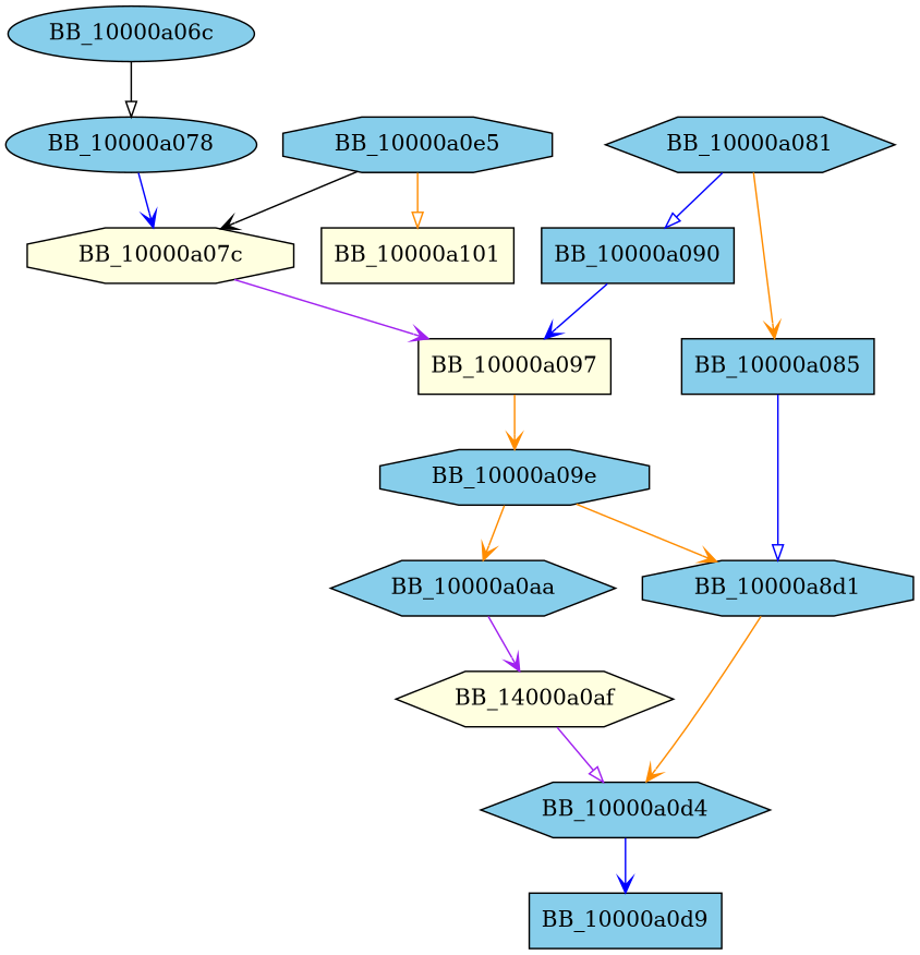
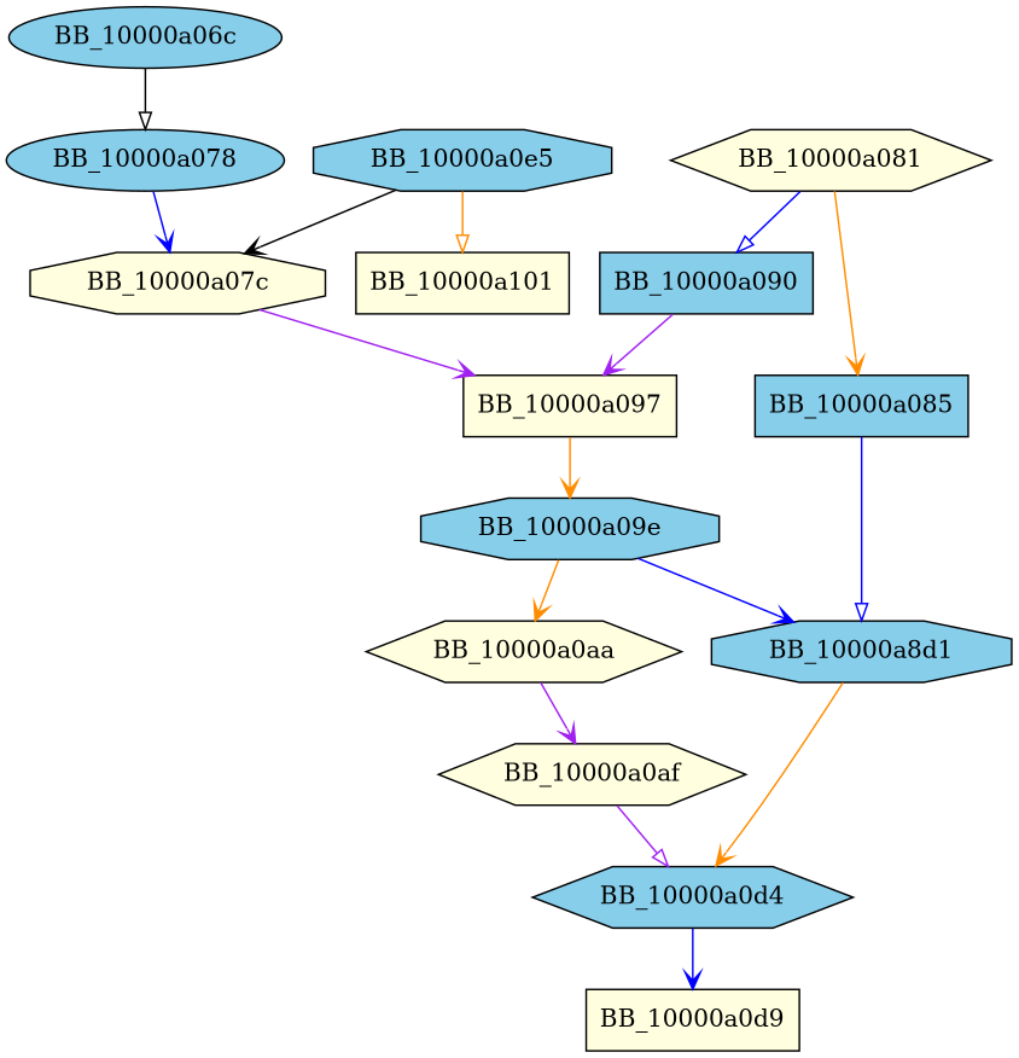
  digraph {
    node [fillcolor=skyblue shape=box style=filled]
    edge [arrowhead=vee color=darkorange]
    BB_10000a06c [shape=ellipse]
    BB_10000a078 [shape=ellipse]
    BB_10000a07c [fillcolor=lightyellow shape=octagon]
    BB_10000a097 [fillcolor=lightyellow]
-   BB_10000a081 [shape=hexagon]
+   BB_10000a081 [fillcolor=lightyellow shape=hexagon]
    BB_10000a085
    BB_10000a090
    n8 [label=BB_10000a8d1 shape=octagon]
    BB_10000a0d4 [shape=hexagon]
    BB_10000a09e [shape=octagon]
-   BB_10000a0d9
-   BB_10000a0aa [shape=hexagon]
-   BB_10000a0af [fillcolor=lightyellow shape=hexagon label=BB_14000a0af]
+   BB_10000a0d9 [fillcolor=lightyellow]
+   BB_10000a0aa [fillcolor=lightyellow shape=hexagon]
+   BB_10000a0af [fillcolor=lightyellow shape=hexagon]
    BB_10000a0e5 [shape=octagon]
    BB_10000a101 [fillcolor=lightyellow]
    BB_10000a06c -> BB_10000a078 [arrowhead=onormal color=black]
    BB_10000a078 -> BB_10000a07c [color=blue]
    BB_10000a07c -> BB_10000a097 [color=purple]
    BB_10000a097 -> BB_10000a09e
    BB_10000a081 -> BB_10000a085
    BB_10000a081 -> BB_10000a090 [arrowhead=onormal color=blue]
    BB_10000a085 -> n8 [arrowhead=onormal color=blue]
-   BB_10000a090 -> BB_10000a097 [color=blue]
+   BB_10000a090 -> BB_10000a097 [color=purple]
    n8 -> BB_10000a0d4
    BB_10000a0d4 -> BB_10000a0d9 [color=blue]
-   BB_10000a09e -> n8
+   BB_10000a09e -> n8 [color=blue]
    BB_10000a09e -> BB_10000a0aa
    BB_10000a0aa -> BB_10000a0af [color=purple]
    BB_10000a0af -> BB_10000a0d4 [arrowhead=onormal color=purple]
    BB_10000a0e5 -> BB_10000a07c [color=black]
    BB_10000a0e5 -> BB_10000a101 [arrowhead=onormal]
  }
